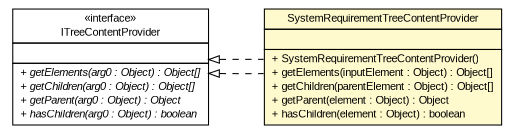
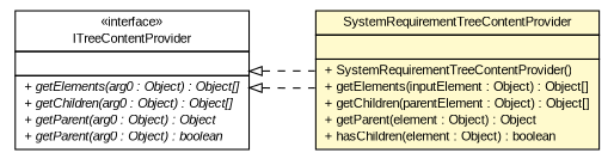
  digraph {
    nodesep=0.25
    ranksep=0.5
    rankdir=LR
    node [fontcolor=black fontname=arial fontsize=10.0 shape=plaintext]
    edge [arrowtail=empty dir=back fontname=arial fontsize=10 headport=p labelfontname=arial labelfontsize=10 style=dashed tailport=p]
    n1 [label=<<table title="gov.sandia.cf.parts.ui.requirement.editors.SystemRequirementTreeContentProvider" border="0" cellborder="1" cellspacing="0" cellpadding="2" port="p" bgcolor="lemonChiffon" href="./SystemRequirementTreeContentProvider.html"> 		<tr><td><table border="0" cellspacing="0" cellpadding="1"> <tr><td align="center" balign="center"> SystemRequirementTreeContentProvider </td></tr> 		</table></td></tr> 		<tr><td><table border="0" cellspacing="0" cellpadding="1"> <tr><td align="left" balign="left">  </td></tr> 		</table></td></tr> 		<tr><td><table border="0" cellspacing="0" cellpadding="1"> <tr><td align="left" balign="left"> + SystemRequirementTreeContentProvider() </td></tr> <tr><td align="left" balign="left"> + getElements(inputElement : Object) : Object[] </td></tr> <tr><td align="left" balign="left"> + getChildren(parentElement : Object) : Object[] </td></tr> <tr><td align="left" balign="left"> + getParent(element : Object) : Object </td></tr> <tr><td align="left" balign="left"> + hasChildren(element : Object) : boolean </td></tr> 		</table></td></tr> 		</table>>]
-   n2 [label=<<table title="org.eclipse.jface.viewers.ITreeContentProvider" border="0" cellborder="1" cellspacing="0" cellpadding="2" port="p" href="http://java.sun.com/j2se/1.4.2/docs/api/org/eclipse/jface/viewers/ITreeContentProvider.html"> 		<tr><td><table border="0" cellspacing="0" cellpadding="1"> <tr><td align="center" balign="center"> &#171;interface&#187; </td></tr> <tr><td align="center" balign="center"> ITreeContentProvider </td></tr> 		</table></td></tr> 		<tr><td><table border="0" cellspacing="0" cellpadding="1"> <tr><td align="left" balign="left">  </td></tr> 		</table></td></tr> 		<tr><td><table border="0" cellspacing="0" cellpadding="1"> <tr><td align="left" balign="left"><font face="arial italic" point-size="10.0"> + getElements(arg0 : Object) : Object[] </font></td></tr> <tr><td align="left" balign="left"><font face="arial italic" point-size="10.0"> + getChildren(arg0 : Object) : Object[] </font></td></tr> <tr><td align="left" balign="left"><font face="arial italic" point-size="10.0"> + getParent(arg0 : Object) : Object </font></td></tr> <tr><td align="left" balign="left"><font face="arial italic" point-size="10.0"> + hasChildren(arg0 : Object) : boolean </font></td></tr> 		</table></td></tr> 		</table>>]
+   n2 [label=<<table title="org.eclipse.jface.viewers.ITreeContentProvider" border="0" cellborder="1" cellspacing="0" cellpadding="2" port="p" href="http://java.sun.com/j2se/1.4.2/docs/api/org/eclipse/jface/viewers/ITreeContentProvider.html"> 		<tr><td><table border="0" cellspacing="0" cellpadding="1"> <tr><td align="center" balign="center"> &#171;interface&#187; </td></tr> <tr><td align="center" balign="center"> ITreeContentProvider </td></tr> 		</table></td></tr> 		<tr><td><table border="0" cellspacing="0" cellpadding="1"> <tr><td align="left" balign="left">  </td></tr> 		</table></td></tr> 		<tr><td><table border="0" cellspacing="0" cellpadding="1"> <tr><td align="left" balign="left"><font face="arial italic" point-size="10.0"> + getElements(arg0 : Object) : Object[] </font></td></tr> <tr><td align="left" balign="left"><font face="arial italic" point-size="10.0"> + getChildren(arg0 : Object) : Object[] </font></td></tr> <tr><td align="left" balign="left"><font face="arial italic" point-size="10.0"> + getParent(arg0 : Object) : Object </font></td></tr> <tr><td align="left" balign="left"><font face="arial italic" point-size="10.0"> + getParent(arg0 : Object) : boolean </font></td></tr> 		</table></td></tr> 		</table>>]
    n2 -> n1
    n2 -> n1
  }
